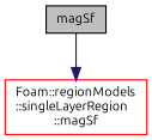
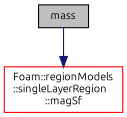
  digraph {
    rankdir=TB
    fontname=Ubuntu
    node [fontname=Ubuntu fontsize=10 shape=record]
-   n1 [color=black fillcolor=grey75 fontcolor=black height=0.2 label=magSf style=filled width=0.4]
+   n1 [color=black fillcolor=grey75 fontcolor=black height=0.2 label=mass style=filled width=0.4]
    n2 [color=red height=0.2 label="Foam::regionModels\l::singleLayerRegion\l::magSf" width=0.4]
    n1 -> n2 [color=midnightblue fontname=Ubuntu fontsize=10 labelfontname=Helvetica labelfontsize=10 style=solid]
  }
